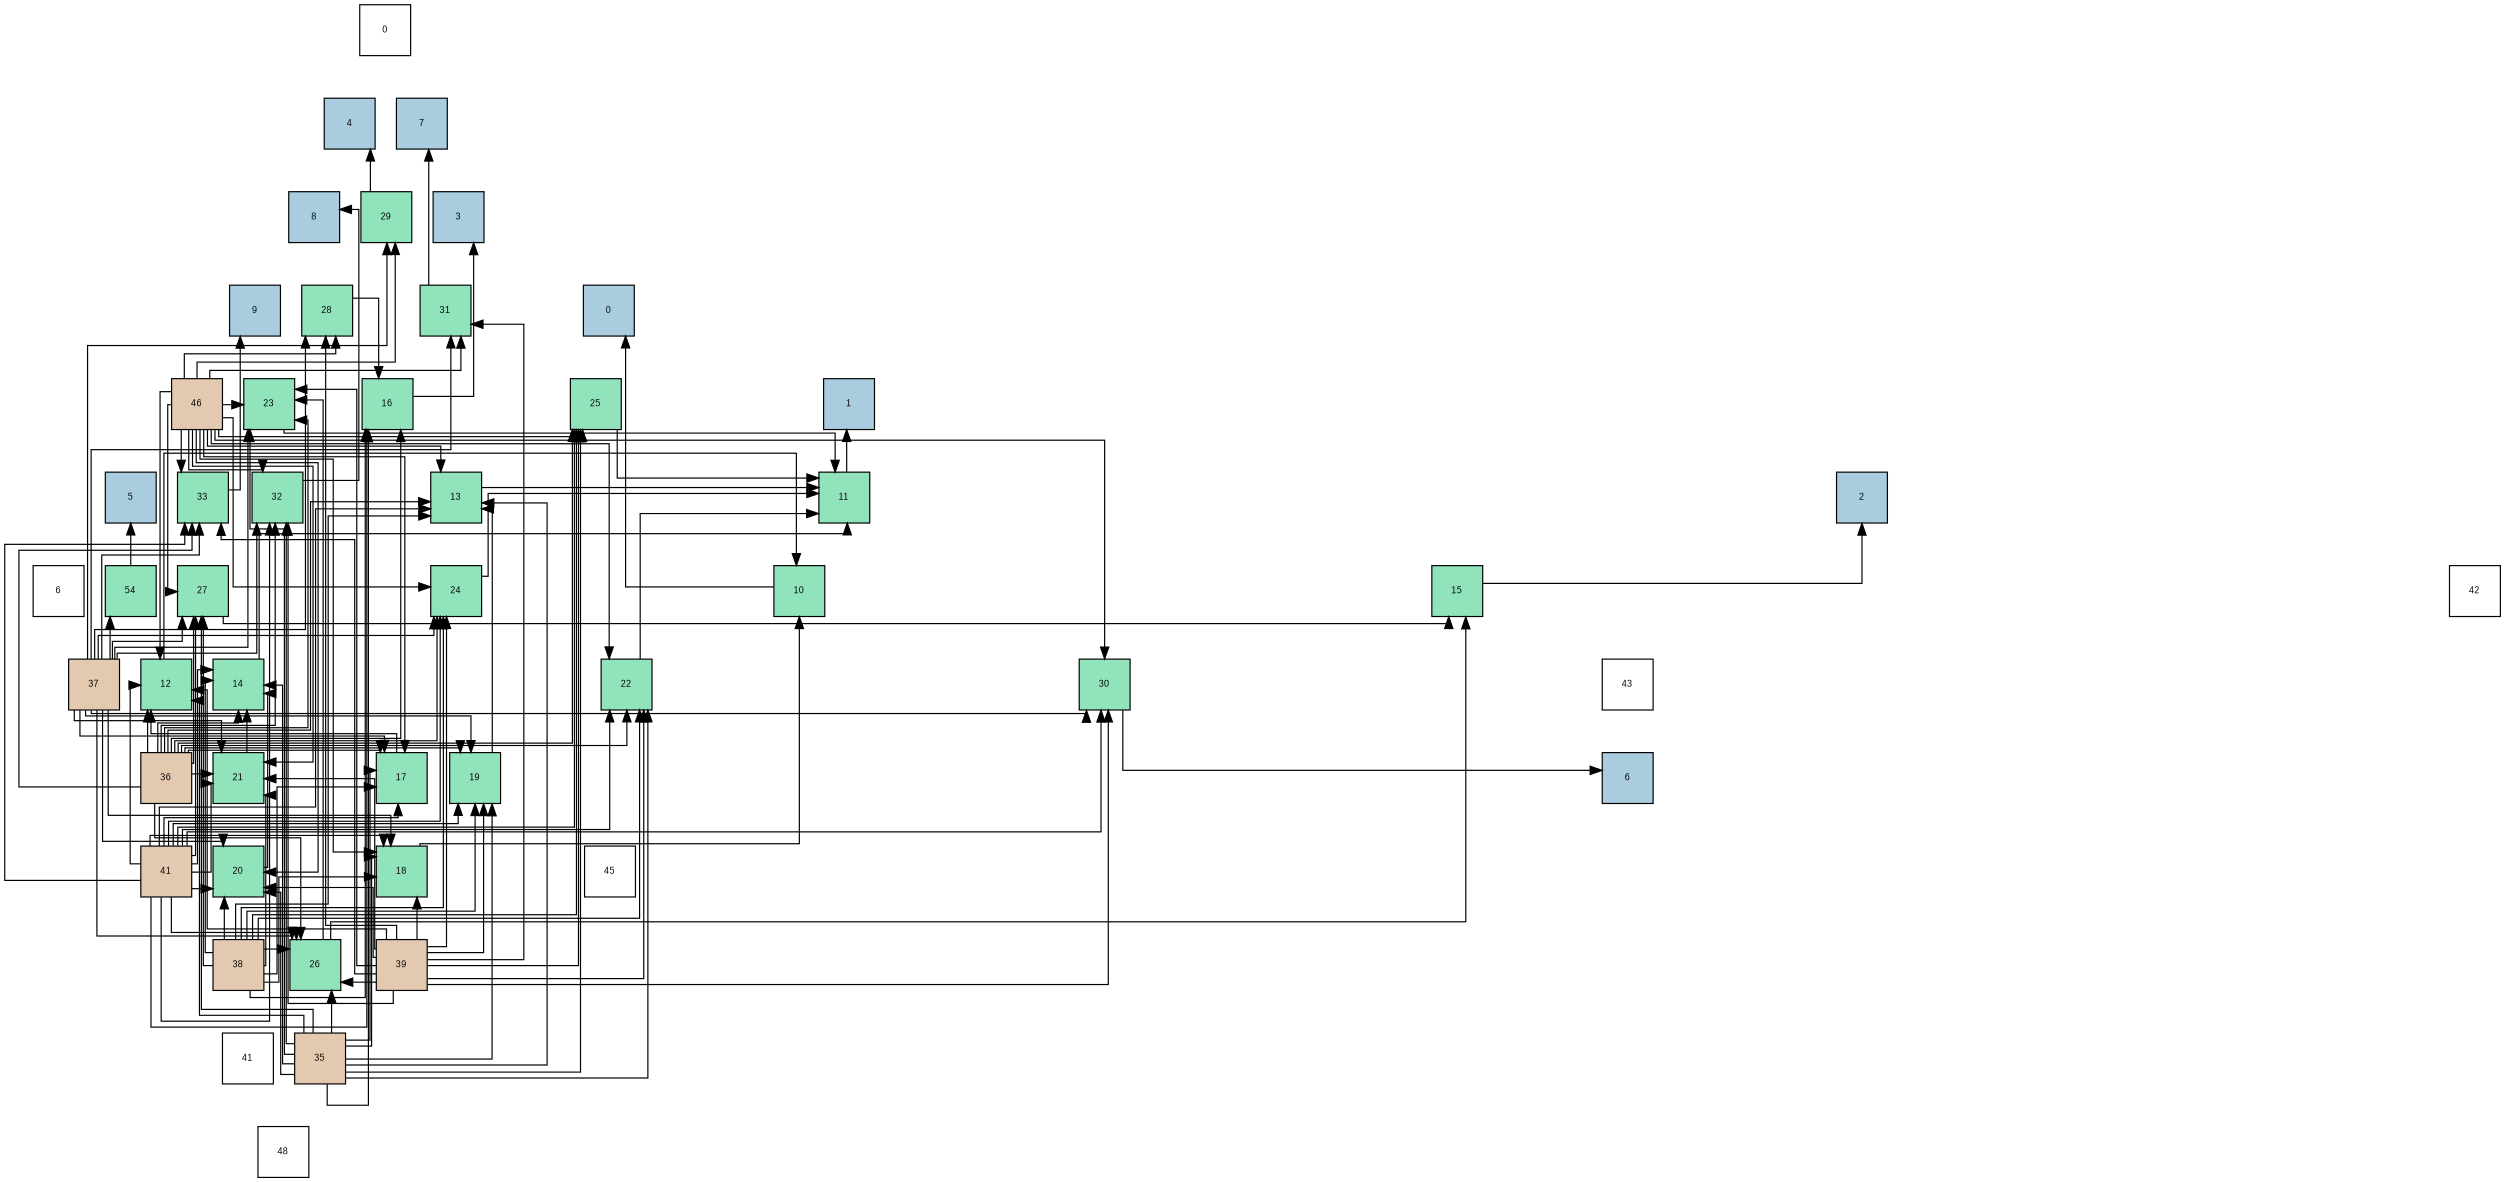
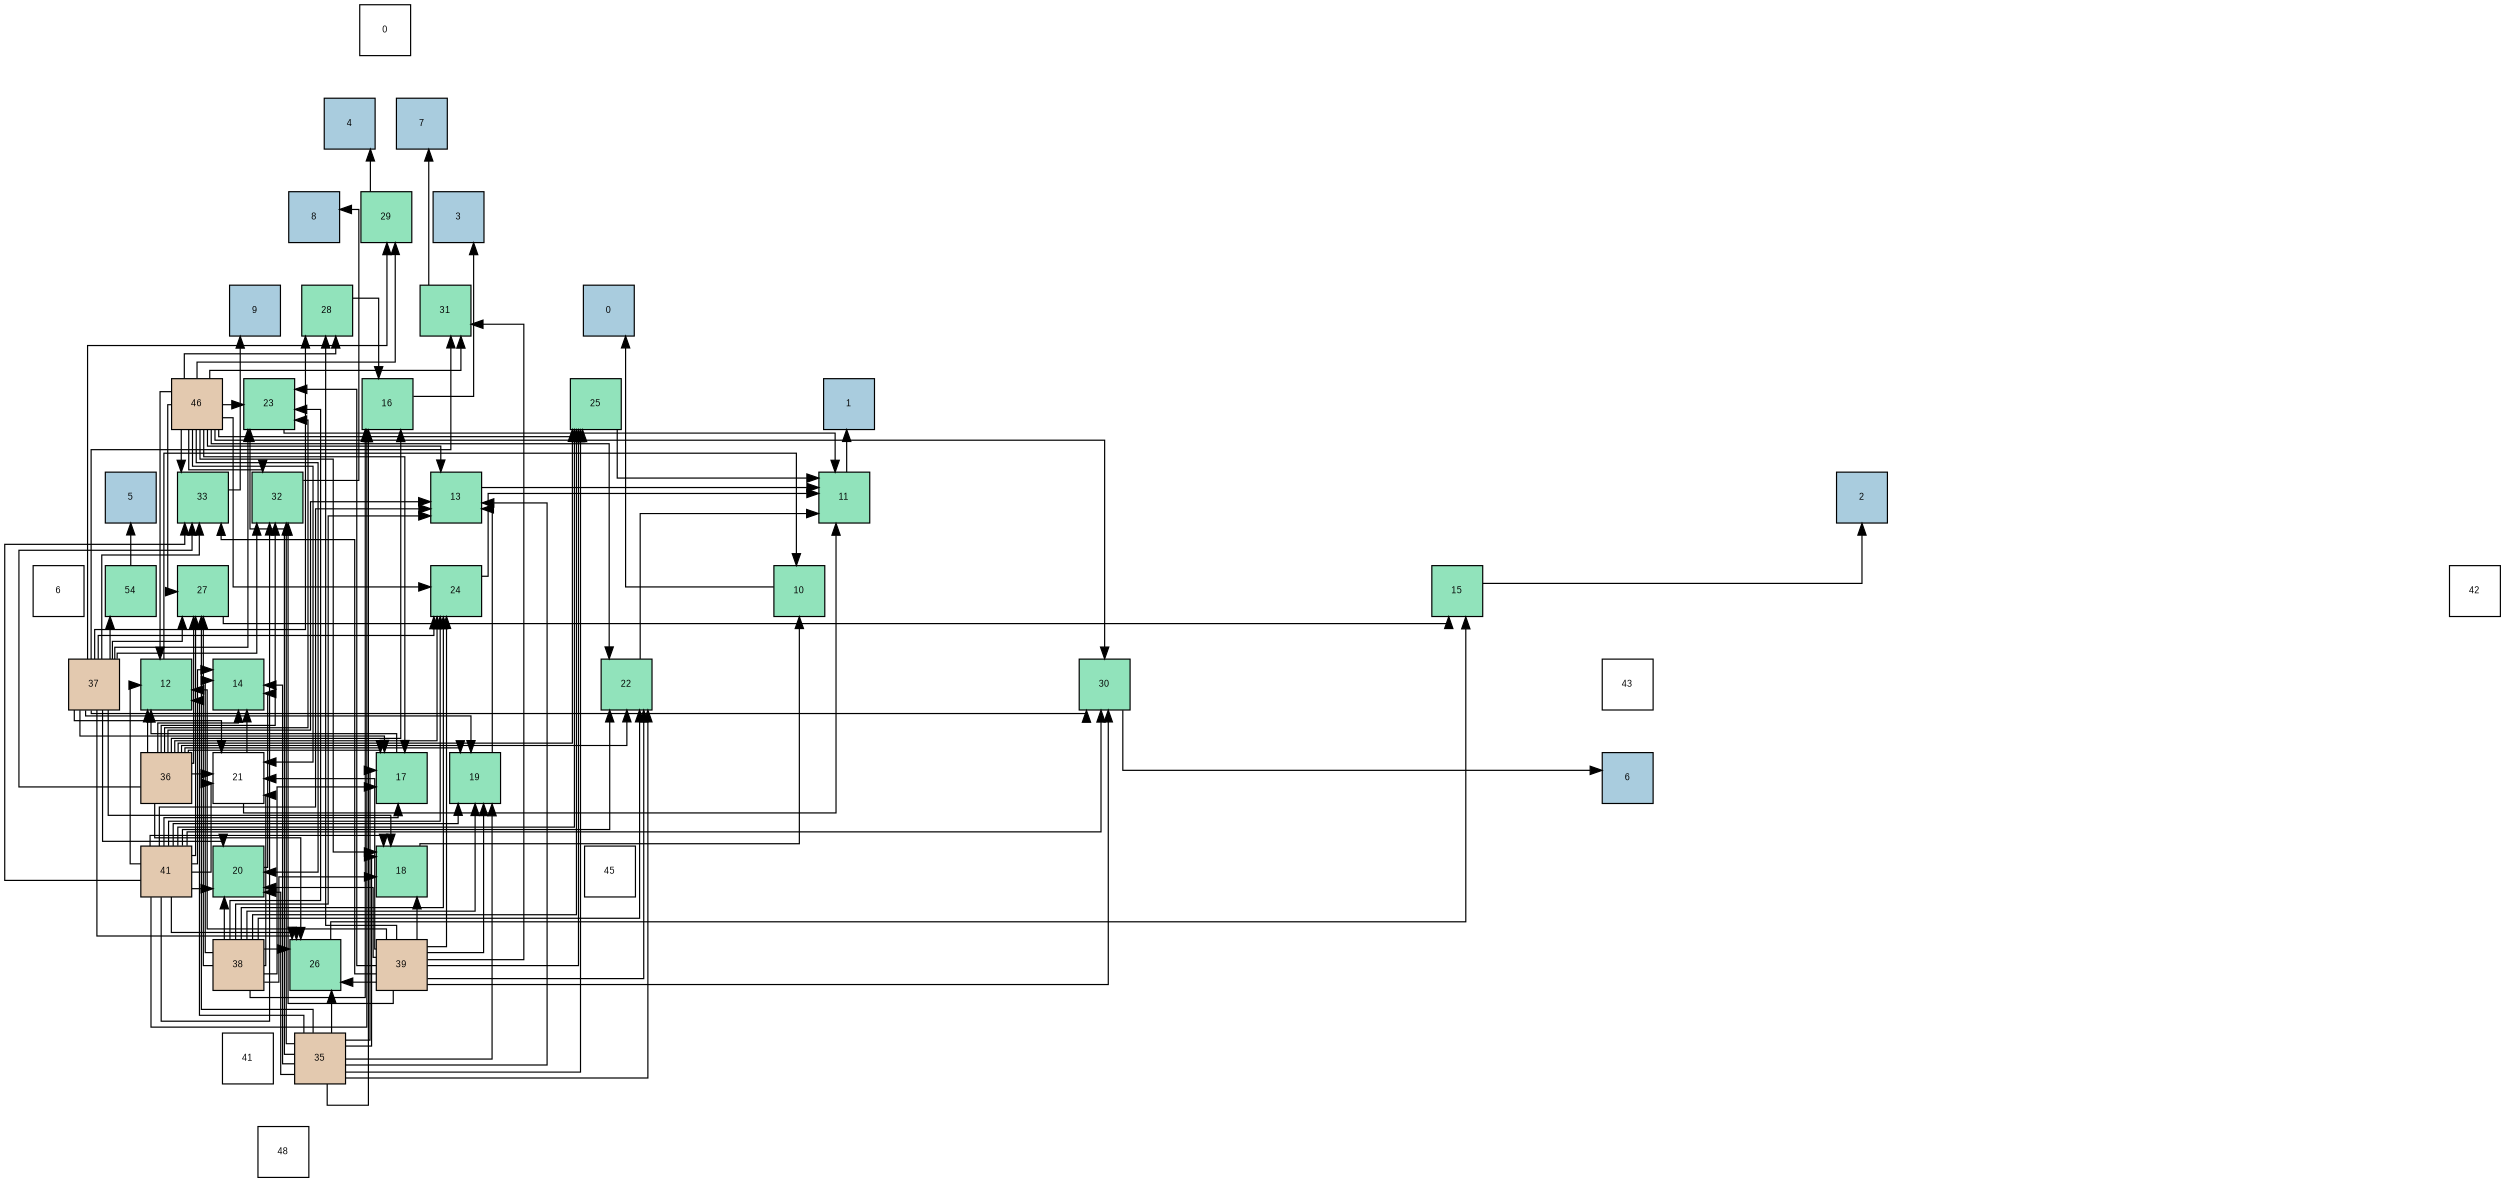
  digraph {
    fontname="Liberation Sans"
    rank=same
    rankdir=TB
    splines=ortho
    node [fillcolor="#91e3bb" fixedsize=true fontname="Liberation Sans" fontsize=8 shape=square style=filled]
    edge [constraint=false fontname="Liberation Sans" style=vis]
    n1 [fillcolor="#ffffff" label=0 width=0.6]
    n2 [fillcolor="#a9ccde" label=4 width=0.6]
    n3 [fillcolor="#a9ccde" label=7 width=0.6]
    n4 [fillcolor="#a9ccde" label=8 width=0.6]
    n5 [label=29 width=0.6]
    n6 [fillcolor="#a9ccde" label=3 width=0.6]
    n7 [fillcolor="#a9ccde" label=9 width=0.6]
    n8 [label=28 width=0.6]
    n9 [label=31 width=0.6]
    n10 [fillcolor="#e3c9af" label=46 width=0.6]
    n11 [label=23 width=0.6]
    n12 [label=16 width=0.6]
    n13 [fillcolor="#a9ccde" label=5 width=0.6]
    n14 [label=33 width=0.6]
    n15 [label=32 width=0.6]
    n16 [label=27 width=0.6]
    n17 [label=12 width=0.6]
    n18 [label=25 width=0.6]
    n19 [label=13 width=0.6]
    n20 [label=24 width=0.6]
-   n21 [label=21 width=0.6]
+   n21 [fillcolor="#ffffff" label=21 width=0.6]
    n22 [label=22 width=0.6]
    n23 [label=17 width=0.6]
    n24 [label=20 width=0.6]
    n25 [label=30 width=0.6]
    n26 [label=18 width=0.6]
    n27 [label=11 width=0.6]
    n28 [fillcolor="#ffffff" label=6 width=0.6]
    n29 [label=54 width=0.6]
    n30 [label=14 width=0.6]
    n31 [label=15 width=0.6]
    n32 [fillcolor="#e3c9af" label=36 width=0.6]
    n33 [label=10 width=0.6]
    n34 [fillcolor="#e3c9af" label=41 width=0.6]
    n35 [label=19 width=0.6]
    n36 [label=26 width=0.6]
    n37 [fillcolor="#e3c9af" label=38 width=0.6]
    n38 [fillcolor="#a9ccde" label=6 width=0.6]
    n39 [fillcolor="#e3c9af" label=39 width=0.6]
    n40 [fillcolor="#e3c9af" label=37 width=0.6]
    n41 [fillcolor="#a9ccde" label=0 width=0.6]
    n42 [fillcolor="#a9ccde" label=1 width=0.6]
    n43 [fillcolor="#ffffff" label=45 width=0.6]
    n44 [fillcolor="#ffffff" label=41 width=0.6]
    n45 [fillcolor="#e3c9af" label=35 width=0.6]
    n46 [fillcolor="#a9ccde" label=2 width=0.6]
    n47 [fillcolor="#ffffff" label=43 width=0.6]
    n48 [fillcolor="#ffffff" label=42 width=0.6]
    n49 [fillcolor="#ffffff" label=48 width=0.6]
    n1 -> n2 [constraint=true style=invis]
    n1 -> n3 [constraint=true style=invis]
    n2 -> n4 [constraint=true style=invis]
    n2 -> n5 [constraint=true style=invis]
    n3 -> n5 [constraint=true style=invis]
    n3 -> n6 [constraint=true style=invis]
    n4 -> n7 [constraint=true style=invis]
    n4 -> n8 [constraint=true style=invis]
    n5 -> n2
    n5 -> n8 [constraint=true style=invis]
    n5 -> n9 [constraint=true style=invis]
    n6 -> n9 [constraint=true style=invis]
    n6 -> n41 [constraint=true style=invis]
    n7 -> n10 [constraint=true style=invis]
    n7 -> n11 [constraint=true style=invis]
    n8 -> n11 [constraint=true style=invis]
    n8 -> n12
    n8 -> n12 [constraint=true style=invis]
    n9 -> n3
    n9 -> n12 [constraint=true style=invis]
    n9 -> n18 [constraint=true style=invis]
    n10 -> n5
    n10 -> n8
    n10 -> n9
    n10 -> n11
    n10 -> n13 [constraint=true style=invis]
    n10 -> n14
    n10 -> n14 [constraint=true style=invis]
    n10 -> n15
    n10 -> n16
    n10 -> n17
    n10 -> n18
    n10 -> n19
    n10 -> n20
    n10 -> n21
    n10 -> n22
    n10 -> n23
    n10 -> n24
    n10 -> n25
    n10 -> n26
    n11 -> n14 [constraint=true style=invis]
    n11 -> n15 [constraint=true style=invis]
    n11 -> n27
    n12 -> n6
    n12 -> n15 [constraint=true style=invis]
    n12 -> n19 [constraint=true style=invis]
    n13 -> n28 [constraint=true style=invis]
    n13 -> n29 [constraint=true style=invis]
    n14 -> n7
    n14 -> n16 [constraint=true style=invis]
    n14 -> n29 [constraint=true style=invis]
    n15 -> n4
    n15 -> n16 [constraint=true style=invis]
    n15 -> n20 [constraint=true style=invis]
    n16 -> n17 [constraint=true style=invis]
    n16 -> n30 [constraint=true style=invis]
    n16 -> n31
    n17 -> n21 [constraint=true style=invis]
    n17 -> n32 [constraint=true style=invis]
    n17 -> n33
    n18 -> n19 [constraint=true style=invis]
    n18 -> n27
    n18 -> n27 [constraint=true style=invis]
    n19 -> n20 [constraint=true style=invis]
    n19 -> n27
    n19 -> n33 [constraint=true style=invis]
    n20 -> n22 [constraint=true style=invis]
    n20 -> n27
    n20 -> n30 [constraint=true style=invis]
    n21 -> n24 [constraint=true style=invis]
    n21 -> n30
    n21 -> n34 [constraint=true style=invis]
    n22 -> n23 [constraint=true style=invis]
    n22 -> n27
    n22 -> n35 [constraint=true style=invis]
    n23 -> n17
    n23 -> n24 [constraint=true style=invis]
    n23 -> n26 [constraint=true style=invis]
    n24 -> n30
    n24 -> n36 [constraint=true style=invis]
    n24 -> n37 [constraint=true style=invis]
    n25 -> n35 [constraint=true style=invis]
    n25 -> n38
    n25 -> n38 [constraint=true style=invis]
    n26 -> n33
    n26 -> n36 [constraint=true style=invis]
    n26 -> n39 [constraint=true style=invis]
    n27 -> n31 [constraint=true style=invis]
    n27 -> n33 [constraint=true style=invis]
    n27 -> n42
    n28 -> n40 [constraint=true style=invis]
    n29 -> n13
    n29 -> n17 [constraint=true style=invis]
    n29 -> n40 [constraint=true style=invis]
    n30 -> n21 [constraint=true style=invis]
    n30 -> n23 [constraint=true style=invis]
-   n30 -> n27
+   n21 -> n27
    n31 -> n25 [constraint=true style=invis]
    n31 -> n46
    n31 -> n47 [constraint=true style=invis]
    n32 -> n11
    n32 -> n12
    n32 -> n14
    n32 -> n15
    n32 -> n16
    n32 -> n17
    n32 -> n18
    n32 -> n19
    n32 -> n20
    n32 -> n21
    n32 -> n22
    n32 -> n23
    n32 -> n30
    n32 -> n34 [constraint=true style=invis]
    n32 -> n35
    n32 -> n36
    n33 -> n22 [constraint=true style=invis]
    n33 -> n25 [constraint=true style=invis]
    n33 -> n41
    n34 -> n12
    n34 -> n14
    n34 -> n15
    n34 -> n16
    n34 -> n17
    n34 -> n18
    n34 -> n19
    n34 -> n20
    n34 -> n21
    n34 -> n22
    n34 -> n23
    n34 -> n24
    n34 -> n25
    n34 -> n26
    n34 -> n30
    n34 -> n35
    n34 -> n36
    n34 -> n37 [constraint=true style=invis]
    n35 -> n19
    n35 -> n26 [constraint=true style=invis]
    n35 -> n43 [constraint=true style=invis]
    n36 -> n31
    n36 -> n44 [constraint=true style=invis]
    n36 -> n45 [constraint=true style=invis]
-   n36 -> n11
+   n37 -> n11
    n37 -> n12
    n37 -> n16
    n37 -> n18
    n37 -> n19
    n37 -> n20
    n37 -> n21
    n37 -> n22
    n37 -> n23
    n37 -> n24
    n37 -> n26
    n37 -> n30
    n37 -> n35
    n37 -> n36
    n37 -> n44 [constraint=true style=invis]
    n38 -> n43 [constraint=true style=invis]
    n39 -> n8
    n39 -> n9
    n39 -> n11
    n39 -> n14
    n39 -> n15
    n39 -> n17
    n39 -> n18
    n39 -> n20
    n39 -> n21
    n39 -> n22
    n39 -> n24
    n39 -> n25
    n39 -> n26
    n39 -> n35
    n39 -> n36
    n39 -> n45 [constraint=true style=invis]
    n40 -> n5
    n40 -> n8
    n40 -> n9
    n40 -> n11
    n40 -> n14
    n40 -> n15
    n40 -> n16
    n40 -> n20
    n40 -> n21
    n40 -> n23
    n40 -> n24
    n40 -> n25
    n40 -> n26
    n40 -> n29
    n40 -> n32 [constraint=true style=invis]
    n40 -> n35
    n40 -> n36
    n41 -> n18 [constraint=true style=invis]
    n41 -> n42 [constraint=true style=invis]
    n42 -> n27 [constraint=true style=invis]
    n42 -> n46 [constraint=true style=invis]
    n43 -> n39 [constraint=true style=invis]
    n44 -> n49 [constraint=true style=invis]
    n45 -> n11
    n45 -> n12
    n45 -> n15
    n45 -> n16
    n45 -> n17
    n45 -> n18
    n45 -> n19
    n45 -> n22
    n45 -> n23
    n45 -> n24
    n45 -> n26
    n45 -> n30
    n45 -> n35
    n45 -> n36
    n45 -> n49 [constraint=true style=invis]
    n46 -> n31 [constraint=true style=invis]
    n46 -> n48 [constraint=true style=invis]
    n47 -> n38 [constraint=true style=invis]
    n48 -> n47 [constraint=true style=invis]
  }
